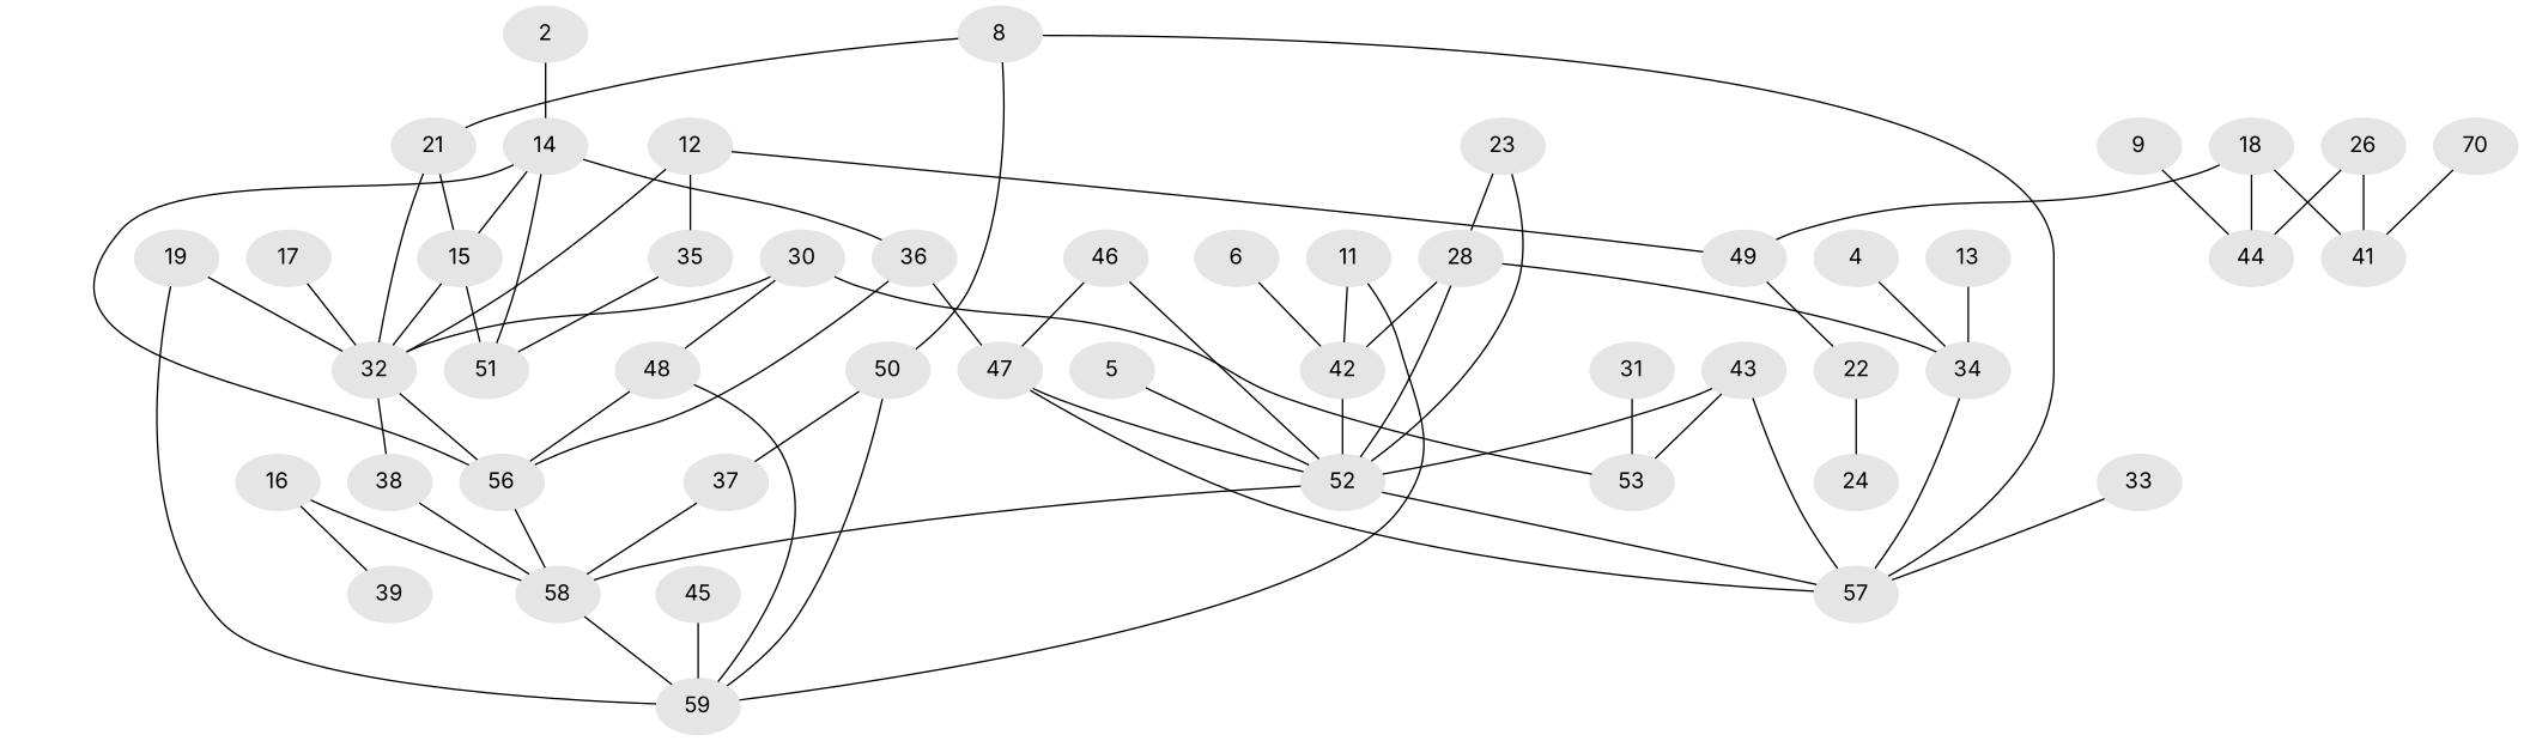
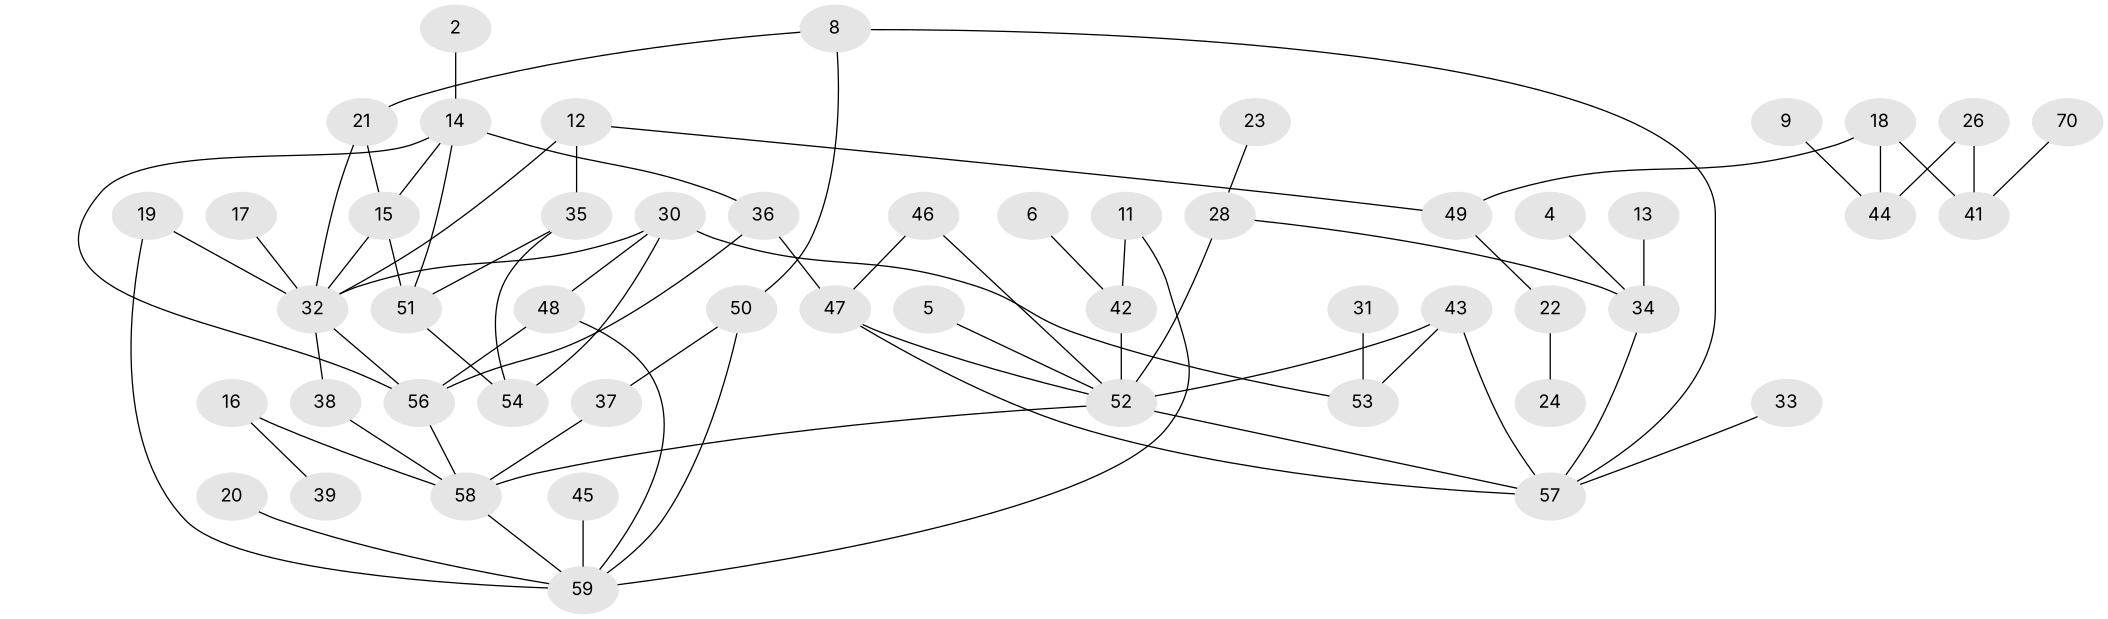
  graph {
    fontname=Inter
    node [color=gray90 fontname=Inter style=filled]
    edge [fontname=Inter weight=1.0]
    2
    14
    n3 [label=15]
    36
    51
    56
    4
    34
    57
    5
    52
    58
    6
    42
    8
    21
    50
    32
    59
    37
    9
    44
    11
    12
    35
    49
    38
+   54
    22
    13
    47
    16
    39
    17
    18
    41
    19
    24
+   20
    23
    28
    26
    30
    48
    53
    31
    33
    n48 [label=70]
    43
    45
    46
    2 -- 14
    14 -- n3
    14 -- 36
    14 -- 51
    14 -- 56
    n3 -- 51
    n3 -- 32
    36 -- 56
    36 -- 47
+   51 -- 54
    56 -- 58
    4 -- 34
    34 -- 57
    5 -- 52
    52 -- 57
    52 -- 58
    58 -- 59
    6 -- 42
    42 -- 52
    8 -- 57
    8 -- 21
    8 -- 50
    21 -- n3
    21 -- 32
    50 -- 59
    50 -- 37
    32 -- 56
    32 -- 38
    37 -- 58
    9 -- 44
    11 -- 42
    11 -- 59
    12 -- 32
    12 -- 35
    12 -- 49
    35 -- 51
+   35 -- 54
    49 -- 22
    38 -- 58
    22 -- 24
    13 -- 34
    47 -- 57
    47 -- 52
    16 -- 58
    16 -- 39
    17 -- 32
    18 -- 44
    18 -- 49
    18 -- 41
    19 -- 32
    19 -- 59
-   23 -- 52
+   20 -- 59
    23 -- 28
    28 -- 34
    28 -- 52
-   28 -- 42
    26 -- 44
    26 -- 41
    30 -- 32
+   30 -- 54
    30 -- 48
    30 -- 53
    48 -- 56
    48 -- 59
    31 -- 53
    33 -- 57
    n48 -- 41
    43 -- 57
    43 -- 52
    43 -- 53
    45 -- 59
    46 -- 52
    46 -- 47
  }
